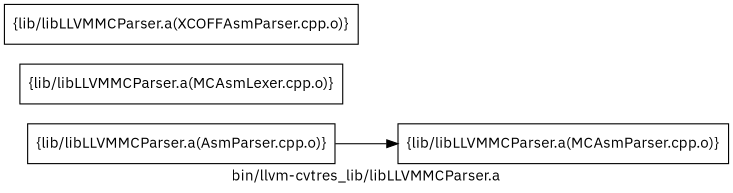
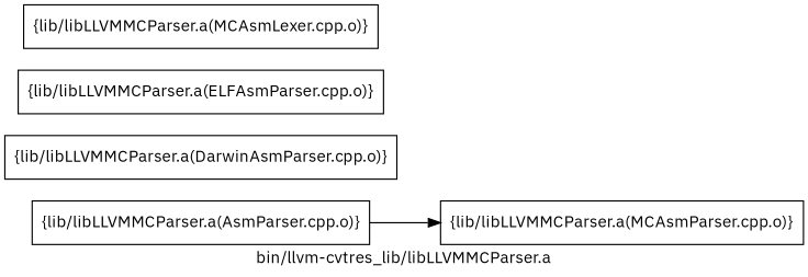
  digraph {
    label="bin/llvm-cvtres_lib/libLLVMMCParser.a"
    rankdir=LR
    fontname="IBM Plex Sans"
    node [group=0 shape=box fontname="IBM Plex Sans"]
    n1 [label="{lib/libLLVMMCParser.a(AsmParser.cpp.o)}"]
    n2 [label="{lib/libLLVMMCParser.a(MCAsmParser.cpp.o)}"]
+   n3 [label="{lib/libLLVMMCParser.a(DarwinAsmParser.cpp.o)}"]
+   n4 [label="{lib/libLLVMMCParser.a(ELFAsmParser.cpp.o)}"]
    n5 [label="{lib/libLLVMMCParser.a(MCAsmLexer.cpp.o)}"]
-   n6 [label="{lib/libLLVMMCParser.a(XCOFFAsmParser.cpp.o)}"]
    subgraph sub_1 {
      rank=same
      n1
    }
    n1 -> n2 [color=black fontname="IBM Plex Sans"]
  }
